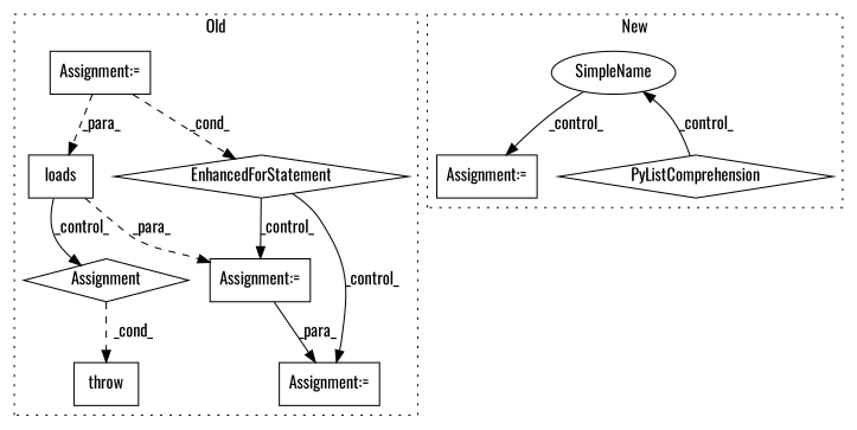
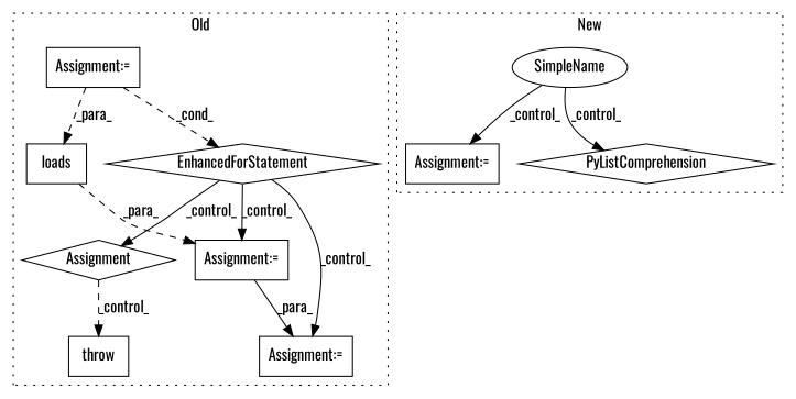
  digraph {
    fontname=Oswald
    node [a=7 fontname=Oswald l=1 s="7885,7981" shape=box]
    edge [fontname=Oswald style=solid]
    n1 [a=32 l="6,1" label=loads s="8099,8109"]
    n2 [label="Assignment:=" s=8093]
    n3 [label="Assignment:=" s=8369]
    n4 [l="73,2" label="Assignment:="]
    n5 [a=12 l="15,2" label=Assignment s="8397,8434" shape=diamond]
    n6 [a=70 l="73,2" label=EnhancedForStatement shape=diamond]
    n7 [a=53 l=6 label=throw s=8448]
    n8 [l=58 label="Assignment:=" s=8368]
    n9 [a=42 label=SimpleName shape=ellipse l="" s=""]
    n10 [a=109 l=154 label=PyListComprehension s=8280 shape=diamond]
    subgraph cluster_1 {
      label=Old
      style=dotted
      n1
      n2
      n3
      n4
      n5
      n6
      n7
    }
    subgraph cluster_2 {
      label=New
      style=dotted
      n8
      n9
      n10
    }
    n1 -> n2 [label=_para_ style=dashed]
    n2 -> n3 [label=_para_]
    n4 -> n1 [label=_para_ style=dashed]
    n4 -> n6 [label=_cond_ style=dashed]
-   n5 -> n7 [label=_cond_ style=dashed]
+   n5 -> n7 [label=_control_ style=dashed]
    n6 -> n2 [label=_control_]
    n6 -> n3 [label=_control_]
-   n1 -> n5 [label=_control_]
+   n6 -> n5 [label=_control_]
    n9 -> n8 [label=_control_]
-   n10 -> n9 [label=_control_]
+   n9 -> n10 [label=_control_]
  }
